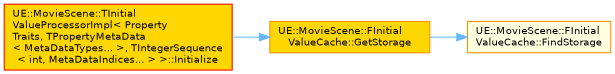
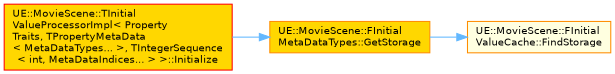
  digraph {
    rankdir=LR
    node [color=darkorange fillcolor=gold fontname=Helvetica fontsize=10 shape=box style=filled]
    edge [color=steelblue1 fontname=Helvetica fontsize=10 labelfontname=Helvetica labelfontsize=10 style=solid]
    n1 [color=red fontcolor=black height=0.2 label="UE::MovieScene::TInitial\lValueProcessorImpl\< Property\lTraits, TPropertyMetaData\l\< MetaDataTypes... \>, TIntegerSequence\l\< int, MetaDataIndices... \> \>::Initialize" width=0.4]
-   n2 [height=0.2 label="UE::MovieScene::FInitial\lValueCache::GetStorage" width=0.4]
+   n2 [height=0.2 label="UE::MovieScene::FInitial\lMetaDataTypes::GetStorage" width=0.4]
    n3 [fillcolor=lightyellow height=0.2 label="UE::MovieScene::FInitial\lValueCache::FindStorage" width=0.4]
    n1 -> n2
    n2 -> n3
  }
